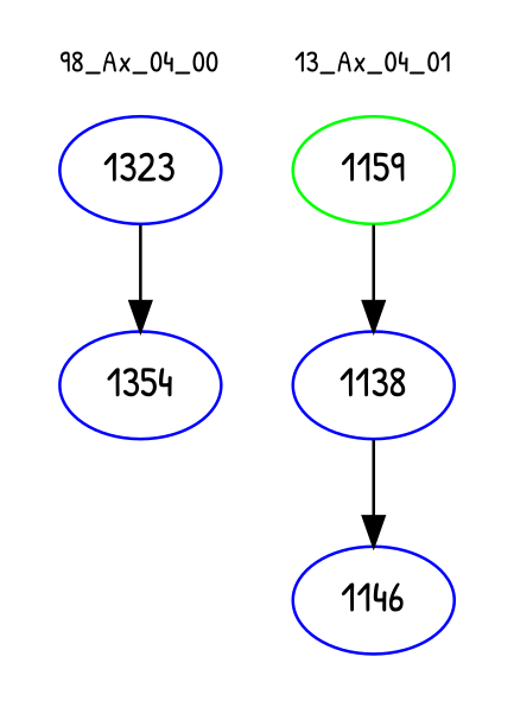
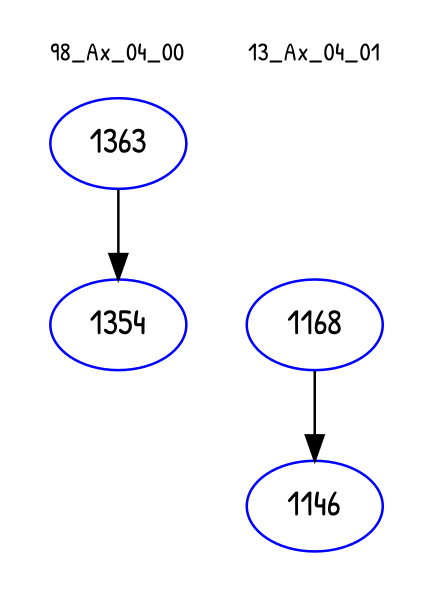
  digraph {
    fontname="Patrick Hand"
    node [color=blue fontname="Patrick Hand"]
    edge [color=black fontname="Patrick Hand"]
-   n1 [label=1323]
+   n1 [label=1363]
    n2 [label=1354]
-   n3 [color=green label=1159]
-   n4 [label=1138]
+   n4 [label=1168]
    n5 [label=1146]
    subgraph cluster_1 {
      color=white
      fontsize=10
      label="98_Ax_04_00"
      n1
      n2
    }
    subgraph cluster_2 {
      color=white
      fontsize=10
      label="13_Ax_04_01"
-     n3
      n4
      n5
    }
    n1 -> n2
-   n3 -> n4
    n4 -> n5
  }
